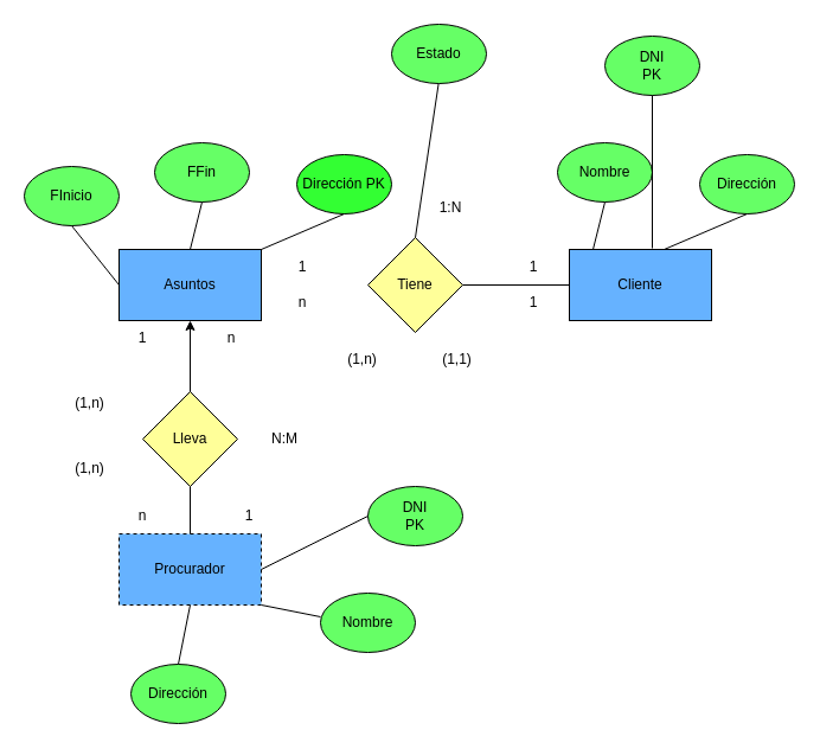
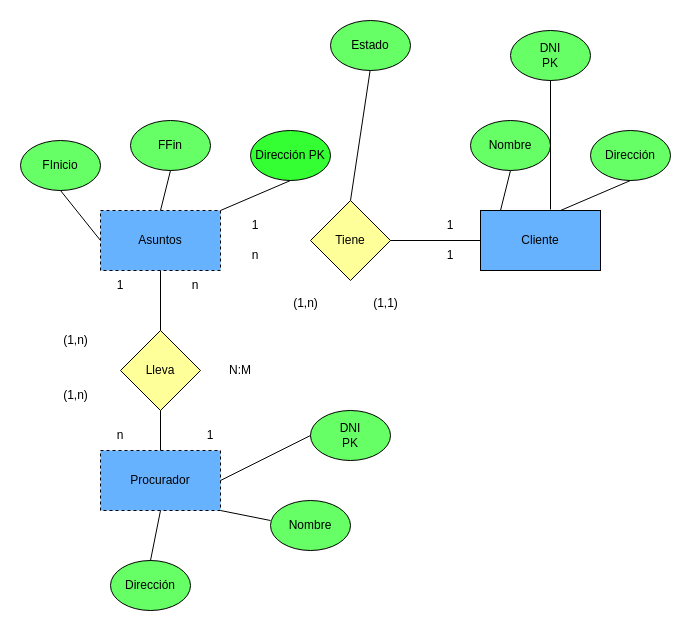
  <mxCell id="0" />
  <mxCell id="1" parent="0" />
- <mxCell id="2" value="Asuntos" style="rounded=0;whiteSpace=wrap;html=1;fillColor=#66B2FF;" vertex="1" parent="1"><mxGeometry x="100" y="210" width="120" height="60" as="geometry" /></mxCell>
+ <mxCell id="2" value="Asuntos" style="rounded=0;whiteSpace=wrap;html=1;fillColor=#66B2FF;dashed=1;" vertex="1" parent="1"><mxGeometry x="100" y="210" width="120" height="60" as="geometry" /></mxCell>
  <mxCell id="3" value="Cliente" style="rounded=0;whiteSpace=wrap;html=1;fillColor=#66B2FF;" vertex="1" parent="1"><mxGeometry x="480" y="210" width="120" height="60" as="geometry" /></mxCell>
  <mxCell id="4" value="Procurador" style="rounded=0;whiteSpace=wrap;html=1;fillColor=#66B2FF;dashed=1;" vertex="1" parent="1"><mxGeometry x="100" y="450" width="120" height="60" as="geometry" /></mxCell>
  <mxCell id="5" value="Tiene" style="rhombus;whiteSpace=wrap;html=1;fillColor=#FFFF99;" vertex="1" parent="1"><mxGeometry x="310" y="200" width="80" height="80" as="geometry" /></mxCell>
  <mxCell id="6" value="Lleva" style="rhombus;whiteSpace=wrap;html=1;fillColor=#FFFF99;" vertex="1" parent="1"><mxGeometry x="120" y="330" width="80" height="80" as="geometry" /></mxCell>
  <mxCell id="7" value="" style="endArrow=none;html=1;rounded=0;exitX=1;exitY=0.5;exitDx=0;exitDy=0;" edge="1" parent="1" source="5"><mxGeometry width="50" height="50" relative="1" as="geometry"><mxPoint x="430" y="290" as="sourcePoint" /><mxPoint x="480" y="240" as="targetPoint" /></mxGeometry></mxCell>
- <mxCell id="8" value="" style="endArrow=classic;html=1;rounded=0;entryX=0.5;entryY=1;entryDx=0;entryDy=0;exitX=0.5;exitY=0;exitDx=0;exitDy=0;" edge="1" parent="1" source="6" target="2"><mxGeometry width="50" height="50" relative="1" as="geometry"><mxPoint x="150" y="340" as="sourcePoint" /><mxPoint x="200" y="290" as="targetPoint" /></mxGeometry></mxCell>
+ <mxCell id="8" value="" style="endArrow=none;html=1;rounded=0;entryX=0.5;entryY=1;entryDx=0;entryDy=0;exitX=0.5;exitY=0;exitDx=0;exitDy=0;" edge="1" parent="1" source="6" target="2"><mxGeometry width="50" height="50" relative="1" as="geometry"><mxPoint x="150" y="340" as="sourcePoint" /><mxPoint x="200" y="290" as="targetPoint" /></mxGeometry></mxCell>
  <mxCell id="9" value="" style="endArrow=none;html=1;rounded=0;exitX=0.5;exitY=0;exitDx=0;exitDy=0;entryX=0.5;entryY=1;entryDx=0;entryDy=0;" edge="1" parent="1" source="4" target="6"><mxGeometry width="50" height="50" relative="1" as="geometry"><mxPoint x="120" y="450" as="sourcePoint" /><mxPoint x="170" y="400" as="targetPoint" /></mxGeometry></mxCell>
  <mxCell id="10" value="Dirección PK" style="ellipse;whiteSpace=wrap;html=1;fillColor=#33FF33;" vertex="1" parent="1"><mxGeometry x="250" y="130" width="80" height="50" as="geometry" /></mxCell>
  <mxCell id="11" value="" style="endArrow=none;html=1;rounded=0;exitX=1;exitY=0;exitDx=0;exitDy=0;" edge="1" parent="1" source="2"><mxGeometry width="50" height="50" relative="1" as="geometry"><mxPoint x="240" y="230" as="sourcePoint" /><mxPoint x="290" y="180" as="targetPoint" /></mxGeometry></mxCell>
  <mxCell id="12" value="FInicio" style="ellipse;whiteSpace=wrap;html=1;fillColor=#66FF66;" vertex="1" parent="1"><mxGeometry x="20" y="140" width="80" height="50" as="geometry" /></mxCell>
  <mxCell id="13" value="FFin" style="ellipse;whiteSpace=wrap;html=1;fillColor=#66FF66;" vertex="1" parent="1"><mxGeometry x="130" y="120" width="80" height="50" as="geometry" /></mxCell>
  <mxCell id="14" value="" style="endArrow=none;html=1;rounded=0;exitX=0.5;exitY=0;exitDx=0;exitDy=0;" edge="1" parent="1" source="2"><mxGeometry width="50" height="50" relative="1" as="geometry"><mxPoint x="120" y="220" as="sourcePoint" /><mxPoint x="170" y="170" as="targetPoint" /></mxGeometry></mxCell>
  <mxCell id="15" value="" style="endArrow=none;html=1;rounded=0;exitX=0;exitY=0.5;exitDx=0;exitDy=0;" edge="1" parent="1" source="2"><mxGeometry width="50" height="50" relative="1" as="geometry"><mxPoint x="10" y="240" as="sourcePoint" /><mxPoint x="60" y="190" as="targetPoint" /></mxGeometry></mxCell>
  <mxCell id="16" value="1" style="text;html=1;align=center;verticalAlign=middle;whiteSpace=wrap;rounded=0;" vertex="1" parent="1"><mxGeometry x="225" y="210" width="60" height="30" as="geometry" /></mxCell>
  <mxCell id="17" value="1" style="text;html=1;align=center;verticalAlign=middle;whiteSpace=wrap;rounded=0;" vertex="1" parent="1"><mxGeometry x="420" y="210" width="60" height="30" as="geometry" /></mxCell>
  <mxCell id="18" value="1" style="text;html=1;align=center;verticalAlign=middle;whiteSpace=wrap;rounded=0;" vertex="1" parent="1"><mxGeometry x="420" y="240" width="60" height="30" as="geometry" /></mxCell>
  <mxCell id="19" value="n" style="text;html=1;align=center;verticalAlign=middle;whiteSpace=wrap;rounded=0;" vertex="1" parent="1"><mxGeometry x="225" y="240" width="60" height="30" as="geometry" /></mxCell>
- <mxCell id="20" value="1:N" style="text;html=1;align=center;verticalAlign=middle;whiteSpace=wrap;rounded=0;" vertex="1" parent="1"><mxGeometry x="350" y="160" width="60" height="30" as="geometry" /></mxCell>
  <mxCell id="21" value="1" style="text;html=1;align=center;verticalAlign=middle;whiteSpace=wrap;rounded=0;" vertex="1" parent="1"><mxGeometry x="180" y="420" width="60" height="30" as="geometry" /></mxCell>
  <mxCell id="22" value="n" style="text;html=1;align=center;verticalAlign=middle;whiteSpace=wrap;rounded=0;" vertex="1" parent="1"><mxGeometry x="165" y="270" width="60" height="30" as="geometry" /></mxCell>
  <mxCell id="23" value="1" style="text;html=1;align=center;verticalAlign=middle;whiteSpace=wrap;rounded=0;" vertex="1" parent="1"><mxGeometry x="90" y="270" width="60" height="30" as="geometry" /></mxCell>
  <mxCell id="24" value="n" style="text;html=1;align=center;verticalAlign=middle;whiteSpace=wrap;rounded=0;" vertex="1" parent="1"><mxGeometry x="90" y="420" width="60" height="30" as="geometry" /></mxCell>
  <mxCell id="25" value="N:M" style="text;html=1;align=center;verticalAlign=middle;whiteSpace=wrap;rounded=0;" vertex="1" parent="1"><mxGeometry x="210" y="355" width="60" height="30" as="geometry" /></mxCell>
  <mxCell id="26" value="Estado" style="ellipse;whiteSpace=wrap;html=1;fillColor=#66FF66;" vertex="1" parent="1"><mxGeometry x="330" y="20" width="80" height="50" as="geometry" /></mxCell>
  <mxCell id="27" value="" style="endArrow=none;html=1;rounded=0;exitX=0.5;exitY=0;exitDx=0;exitDy=0;" edge="1" parent="1" source="5"><mxGeometry width="50" height="50" relative="1" as="geometry"><mxPoint x="369.29" y="198.56" as="sourcePoint" /><mxPoint x="369.61" y="70" as="targetPoint" /></mxGeometry></mxCell>
  <mxCell id="28" value="Dirección" style="ellipse;whiteSpace=wrap;html=1;fillColor=#66FF66;" vertex="1" parent="1"><mxGeometry x="590" y="130" width="80" height="50" as="geometry" /></mxCell>
  <mxCell id="29" value="" style="endArrow=none;html=1;rounded=0;exitX=1;exitY=0;exitDx=0;exitDy=0;" edge="1" parent="1"><mxGeometry width="50" height="50" relative="1" as="geometry"><mxPoint x="560" y="210" as="sourcePoint" /><mxPoint x="630" y="180" as="targetPoint" /></mxGeometry></mxCell>
  <mxCell id="30" value="Nombre" style="ellipse;whiteSpace=wrap;html=1;fillColor=#66FF66;" vertex="1" parent="1"><mxGeometry x="470" y="120" width="80" height="50" as="geometry" /></mxCell>
  <mxCell id="31" value="" style="endArrow=none;html=1;rounded=0;exitX=0.5;exitY=0;exitDx=0;exitDy=0;" edge="1" parent="1"><mxGeometry width="50" height="50" relative="1" as="geometry"><mxPoint x="500" y="210" as="sourcePoint" /><mxPoint x="510" y="170" as="targetPoint" /></mxGeometry></mxCell>
  <mxCell id="32" value="DNI&lt;div&gt;PK&lt;/div&gt;" style="ellipse;whiteSpace=wrap;html=1;fillColor=#66FF66;" vertex="1" parent="1"><mxGeometry x="510" y="30" width="80" height="50" as="geometry" /></mxCell>
  <mxCell id="33" value="" style="endArrow=none;html=1;rounded=0;exitX=0.914;exitY=-0.024;exitDx=0;exitDy=0;exitPerimeter=0;" edge="1" parent="1"><mxGeometry width="50" height="50" relative="1" as="geometry"><mxPoint x="550" y="209" as="sourcePoint" /><mxPoint x="550" y="80" as="targetPoint" /></mxGeometry></mxCell>
  <mxCell id="34" value="Dirección" style="ellipse;whiteSpace=wrap;html=1;fillColor=#66FF66;" vertex="1" parent="1"><mxGeometry x="110" y="560" width="80" height="50" as="geometry" /></mxCell>
  <mxCell id="35" value="" style="endArrow=none;html=1;rounded=0;exitX=1;exitY=0;exitDx=0;exitDy=0;entryX=0.5;entryY=1;entryDx=0;entryDy=0;" edge="1" parent="1" target="4"><mxGeometry width="50" height="50" relative="1" as="geometry"><mxPoint x="150" y="560" as="sourcePoint" /><mxPoint x="220" y="530" as="targetPoint" /></mxGeometry></mxCell>
  <mxCell id="36" value="Nombre" style="ellipse;whiteSpace=wrap;html=1;fillColor=#66FF66;" vertex="1" parent="1"><mxGeometry x="270" y="500" width="80" height="50" as="geometry" /></mxCell>
  <mxCell id="37" value="" style="endArrow=none;html=1;rounded=0;exitX=1;exitY=1;exitDx=0;exitDy=0;" edge="1" parent="1" source="4"><mxGeometry width="50" height="50" relative="1" as="geometry"><mxPoint x="260" y="560" as="sourcePoint" /><mxPoint x="270" y="520" as="targetPoint" /></mxGeometry></mxCell>
  <mxCell id="38" value="DNI&lt;div&gt;PK&lt;/div&gt;" style="ellipse;whiteSpace=wrap;html=1;fillColor=#66FF66;" vertex="1" parent="1"><mxGeometry x="310" y="410" width="80" height="50" as="geometry" /></mxCell>
  <mxCell id="39" value="" style="endArrow=none;html=1;rounded=0;entryX=0;entryY=0.5;entryDx=0;entryDy=0;exitX=1;exitY=0.5;exitDx=0;exitDy=0;" edge="1" parent="1" source="4" target="38"><mxGeometry width="50" height="50" relative="1" as="geometry"><mxPoint x="260" y="490" as="sourcePoint" /><mxPoint x="270" y="361" as="targetPoint" /></mxGeometry></mxCell>
  <mxCell id="40" value="(1,n)" style="text;html=1;align=center;verticalAlign=middle;resizable=0;points=[];autosize=1;strokeColor=none;fillColor=none;" vertex="1" parent="1"><mxGeometry x="280" y="288" width="50" height="30" as="geometry" /></mxCell>
  <mxCell id="41" value="(1,1)" style="text;html=1;align=center;verticalAlign=middle;resizable=0;points=[];autosize=1;strokeColor=none;fillColor=none;" vertex="1" parent="1"><mxGeometry x="360" y="288" width="50" height="30" as="geometry" /></mxCell>
  <mxCell id="42" value="(1,n)" style="text;html=1;align=center;verticalAlign=middle;resizable=0;points=[];autosize=1;strokeColor=none;fillColor=none;" vertex="1" parent="1"><mxGeometry x="50" y="325" width="50" height="30" as="geometry" /></mxCell>
  <mxCell id="43" value="(1,n)" style="text;html=1;align=center;verticalAlign=middle;resizable=0;points=[];autosize=1;strokeColor=none;fillColor=none;" vertex="1" parent="1"><mxGeometry x="50" y="380" width="50" height="30" as="geometry" /></mxCell>
